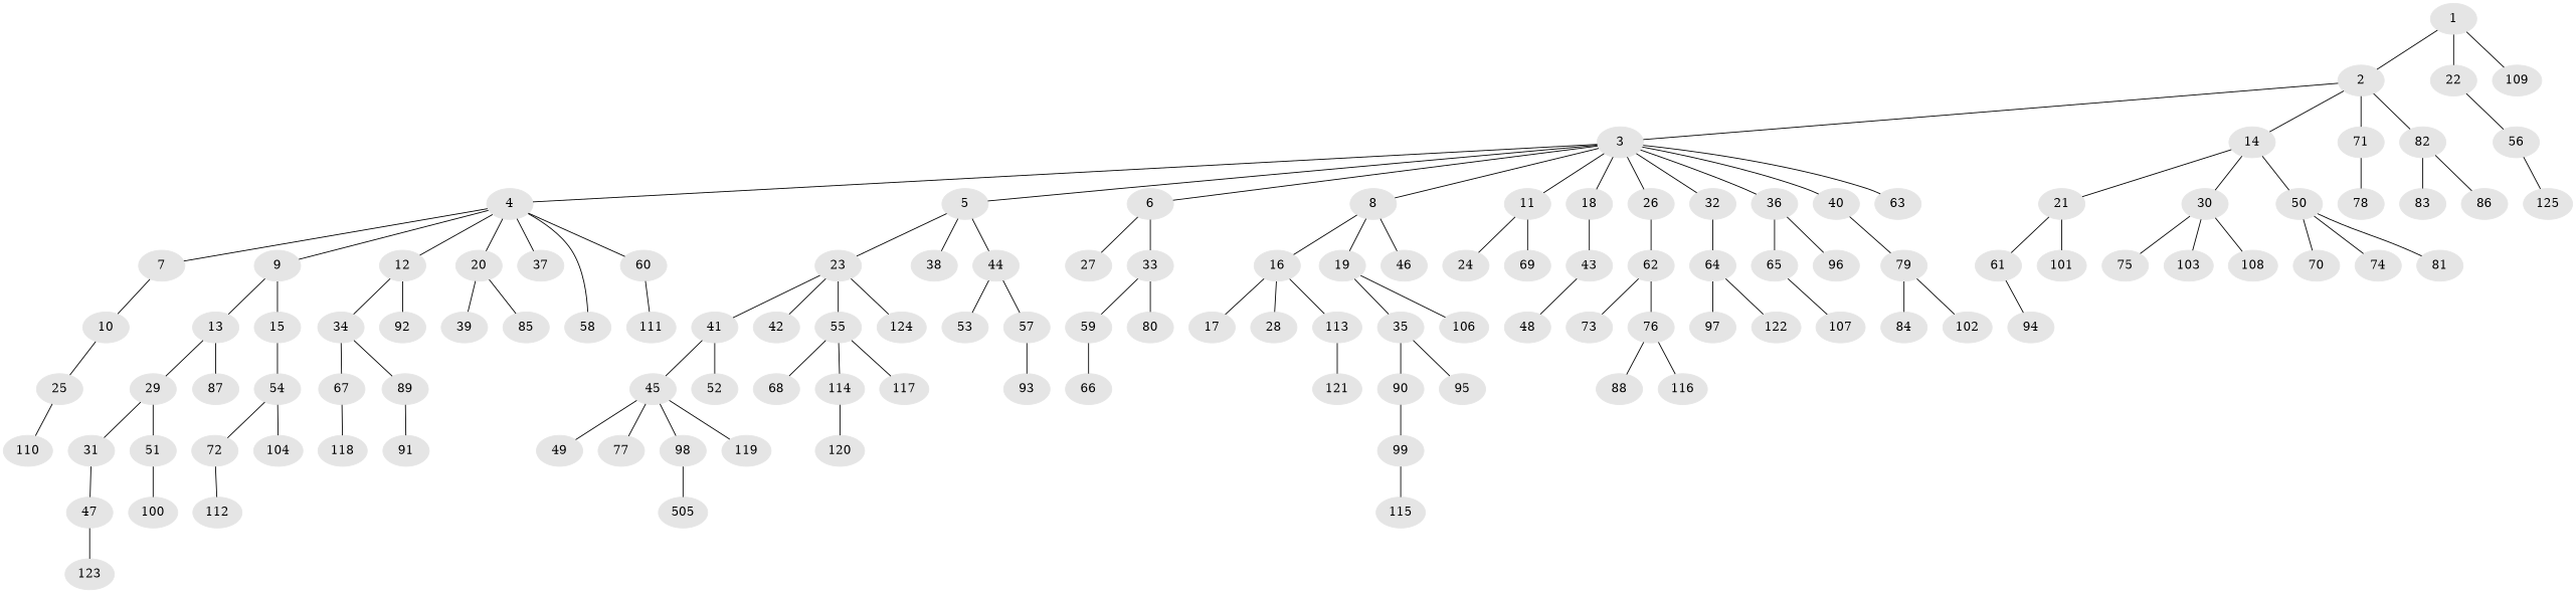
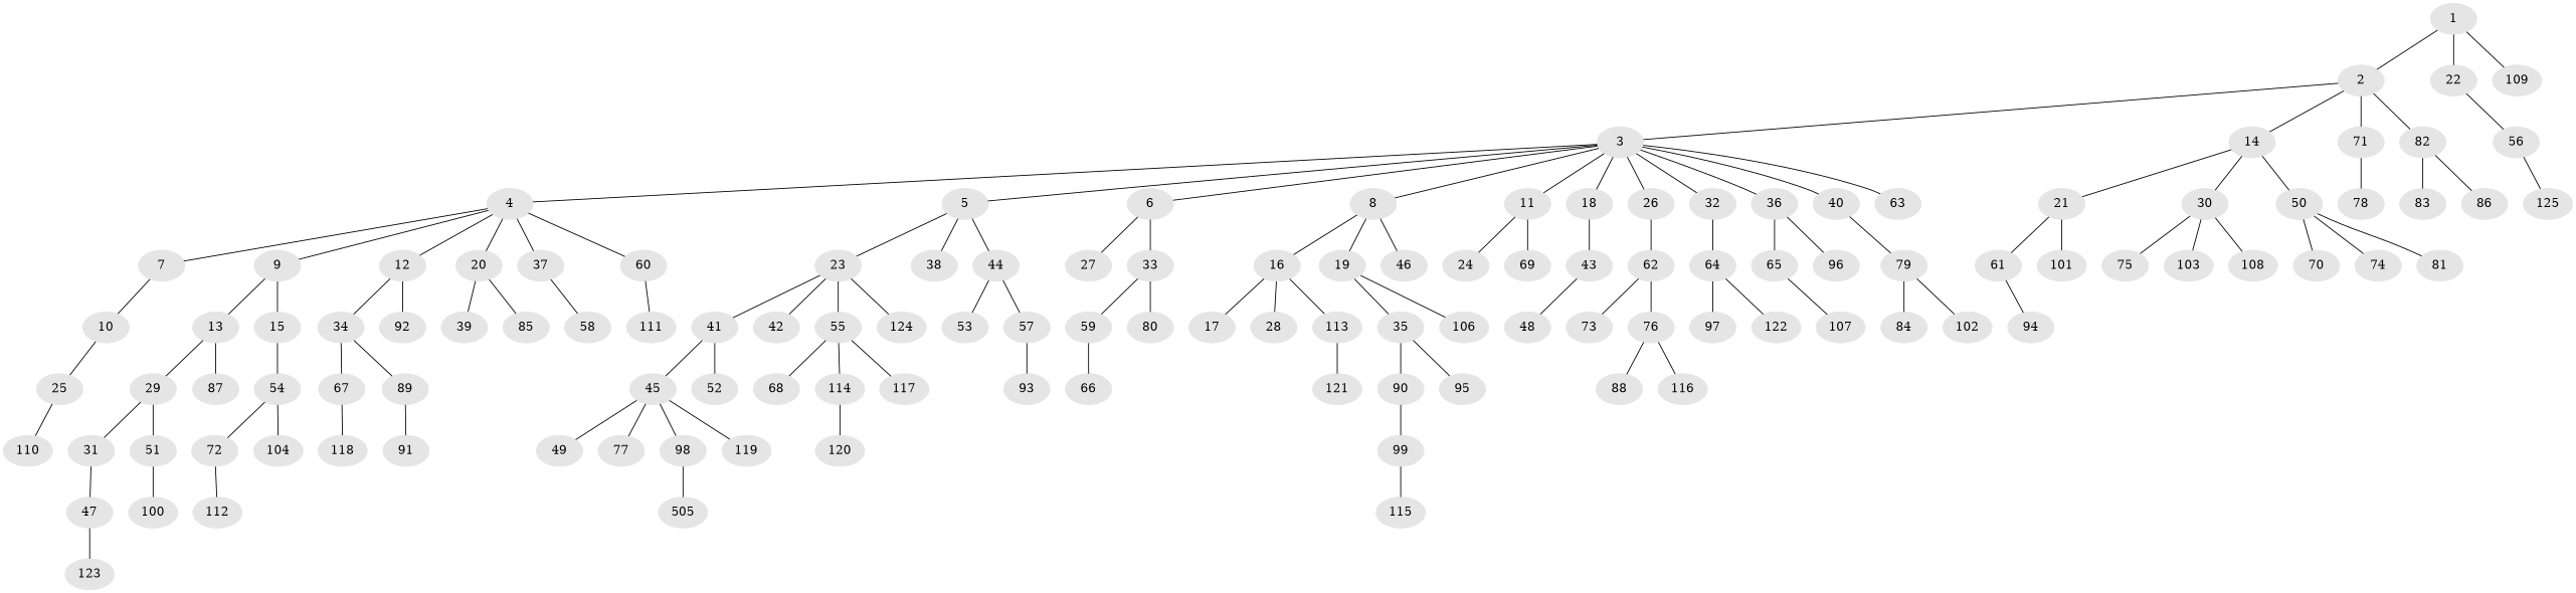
  graph {
    node [color=gray90 style=filled]
    1
    2
    22
    109
    3
    14
    71
    82
    56
    4
    5
    6
    8
    11
    18
    26
    32
    36
    40
    63
    21
    30
    50
    78
    83
    86
    7
    9
    12
    20
    37
    58
    60
    23
    38
    44
    27
    33
    16
    19
    46
    24
    69
    43
    62
    64
    65
    96
    79
    10
    13
    15
    34
    92
    39
    85
    111
    41
    42
    55
    124
    53
    57
    59
    80
    25
    17
    28
    113
    35
    106
    29
    87
    54
    110
    67
    89
    31
    51
    61
    101
    75
    103
    108
    70
    74
    81
    72
    104
    121
    48
    90
    95
    94
    125
    45
    52
    68
    114
    117
    73
    76
    47
    100
    123
    97
    122
    66
    118
    91
    99
    107
    84
    102
    49
    77
    98
    119
    93
    n120 [label=505]
    112
    120
    88
    116
    115
    1 -- 2
    1 -- 22
    1 -- 109
    2 -- 3
    2 -- 14
    2 -- 71
    2 -- 82
    22 -- 56
    3 -- 4
    3 -- 5
    3 -- 6
    3 -- 8
    3 -- 11
    3 -- 18
    3 -- 26
    3 -- 32
    3 -- 36
    3 -- 40
    3 -- 63
    14 -- 21
    14 -- 30
    14 -- 50
    71 -- 78
    82 -- 83
    82 -- 86
    56 -- 125
    4 -- 7
    4 -- 9
    4 -- 12
    4 -- 20
    4 -- 37
-   4 -- 58
+   37 -- 58
    4 -- 60
    5 -- 23
    5 -- 38
    5 -- 44
    6 -- 27
    6 -- 33
    8 -- 16
    8 -- 19
    8 -- 46
    11 -- 24
    11 -- 69
    18 -- 43
    26 -- 62
    32 -- 64
    36 -- 65
    36 -- 96
    40 -- 79
    21 -- 61
    21 -- 101
    30 -- 75
    30 -- 103
    30 -- 108
    50 -- 70
    50 -- 74
    50 -- 81
    7 -- 10
    9 -- 13
    9 -- 15
    12 -- 34
    12 -- 92
    20 -- 39
    20 -- 85
    60 -- 111
    23 -- 41
    23 -- 42
    23 -- 55
    23 -- 124
    44 -- 53
    44 -- 57
    33 -- 59
    33 -- 80
    16 -- 17
    16 -- 28
    16 -- 113
    19 -- 35
    19 -- 106
    43 -- 48
    62 -- 73
    62 -- 76
    64 -- 97
    64 -- 122
    65 -- 107
    79 -- 84
    79 -- 102
    10 -- 25
    13 -- 29
    13 -- 87
    15 -- 54
    34 -- 67
    34 -- 89
    41 -- 45
    41 -- 52
    55 -- 68
    55 -- 114
    55 -- 117
    57 -- 93
    59 -- 66
    25 -- 110
    113 -- 121
    35 -- 90
    35 -- 95
    29 -- 31
    29 -- 51
    54 -- 72
    54 -- 104
    67 -- 118
    89 -- 91
    31 -- 47
    51 -- 100
    61 -- 94
    72 -- 112
    90 -- 99
    45 -- 49
    45 -- 77
    45 -- 98
    45 -- 119
    114 -- 120
    76 -- 88
    76 -- 116
    47 -- 123
    99 -- 115
    98 -- n120
  }
